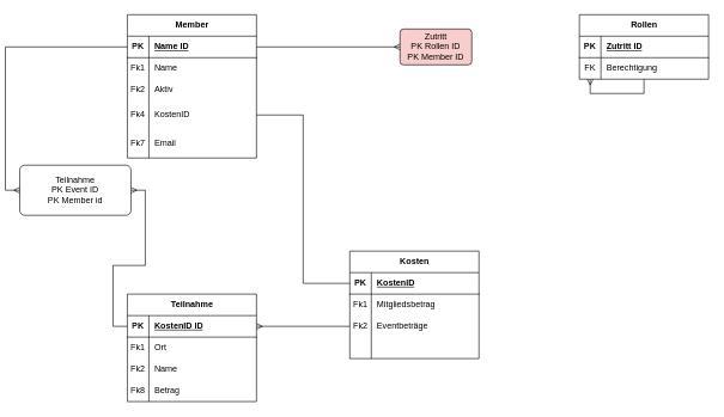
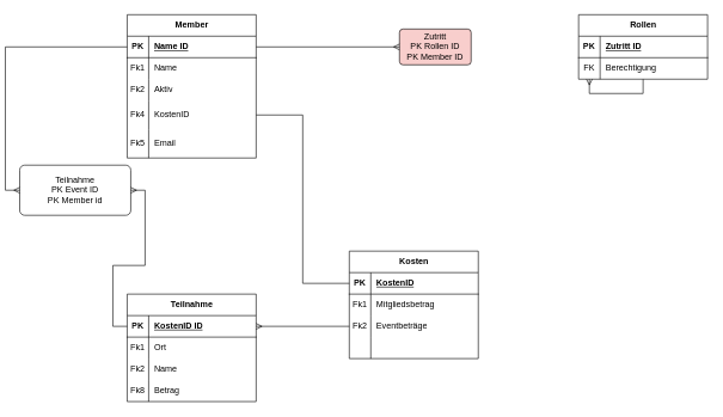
  <mxCell id="0" />
  <mxCell id="1" parent="0" />
  <mxCell id="2" value="Teilnahme" style="shape=table;startSize=30;container=1;collapsible=1;childLayout=tableLayout;fixedRows=1;rowLines=0;fontStyle=1;align=center;resizeLast=1;html=1;" parent="1" vertex="1"><mxGeometry x="170" y="410" width="180" height="150" as="geometry" /></mxCell>
  <mxCell id="3" value="" style="shape=tableRow;horizontal=0;startSize=0;swimlaneHead=0;swimlaneBody=0;fillColor=none;collapsible=0;dropTarget=0;points=[[0,0.5],[1,0.5]];portConstraint=eastwest;top=0;left=0;right=0;bottom=1;" parent="2" vertex="1"><mxGeometry y="30" width="180" height="30" as="geometry" /></mxCell>
  <mxCell id="4" value="PK" style="shape=partialRectangle;connectable=0;fillColor=none;top=0;left=0;bottom=0;right=0;fontStyle=1;overflow=hidden;whiteSpace=wrap;html=1;" parent="3" vertex="1"><mxGeometry width="30" height="30" as="geometry"><mxRectangle width="30" height="30" as="alternateBounds" /></mxGeometry></mxCell>
  <mxCell id="5" value="KostenID ID" style="shape=partialRectangle;connectable=0;fillColor=none;top=0;left=0;bottom=0;right=0;align=left;spacingLeft=6;fontStyle=5;overflow=hidden;whiteSpace=wrap;html=1;" parent="3" vertex="1"><mxGeometry x="30" width="150" height="30" as="geometry"><mxRectangle width="150" height="30" as="alternateBounds" /></mxGeometry></mxCell>
  <mxCell id="6" value="" style="shape=tableRow;horizontal=0;startSize=0;swimlaneHead=0;swimlaneBody=0;fillColor=none;collapsible=0;dropTarget=0;points=[[0,0.5],[1,0.5]];portConstraint=eastwest;top=0;left=0;right=0;bottom=0;" parent="2" vertex="1"><mxGeometry y="60" width="180" height="30" as="geometry" /></mxCell>
  <mxCell id="7" value="Fk1" style="shape=partialRectangle;connectable=0;fillColor=none;top=0;left=0;bottom=0;right=0;editable=1;overflow=hidden;whiteSpace=wrap;html=1;" parent="6" vertex="1"><mxGeometry width="30" height="30" as="geometry"><mxRectangle width="30" height="30" as="alternateBounds" /></mxGeometry></mxCell>
  <mxCell id="8" value="Ort" style="shape=partialRectangle;connectable=0;fillColor=none;top=0;left=0;bottom=0;right=0;align=left;spacingLeft=6;overflow=hidden;whiteSpace=wrap;html=1;" parent="6" vertex="1"><mxGeometry x="30" width="150" height="30" as="geometry"><mxRectangle width="150" height="30" as="alternateBounds" /></mxGeometry></mxCell>
  <mxCell id="9" value="" style="shape=tableRow;horizontal=0;startSize=0;swimlaneHead=0;swimlaneBody=0;fillColor=none;collapsible=0;dropTarget=0;points=[[0,0.5],[1,0.5]];portConstraint=eastwest;top=0;left=0;right=0;bottom=0;" parent="2" vertex="1"><mxGeometry y="90" width="180" height="30" as="geometry" /></mxCell>
  <mxCell id="10" value="Fk2" style="shape=partialRectangle;connectable=0;fillColor=none;top=0;left=0;bottom=0;right=0;editable=1;overflow=hidden;whiteSpace=wrap;html=1;" parent="9" vertex="1"><mxGeometry width="30" height="30" as="geometry"><mxRectangle width="30" height="30" as="alternateBounds" /></mxGeometry></mxCell>
  <mxCell id="11" value="Name" style="shape=partialRectangle;connectable=0;fillColor=none;top=0;left=0;bottom=0;right=0;align=left;spacingLeft=6;overflow=hidden;whiteSpace=wrap;html=1;" parent="9" vertex="1"><mxGeometry x="30" width="150" height="30" as="geometry"><mxRectangle width="150" height="30" as="alternateBounds" /></mxGeometry></mxCell>
  <mxCell id="12" value="" style="shape=tableRow;horizontal=0;startSize=0;swimlaneHead=0;swimlaneBody=0;fillColor=none;collapsible=0;dropTarget=0;points=[[0,0.5],[1,0.5]];portConstraint=eastwest;top=0;left=0;right=0;bottom=0;" parent="2" vertex="1"><mxGeometry y="120" width="180" height="30" as="geometry" /></mxCell>
  <mxCell id="13" value="Fk8" style="shape=partialRectangle;connectable=0;fillColor=none;top=0;left=0;bottom=0;right=0;editable=1;overflow=hidden;whiteSpace=wrap;html=1;" parent="12" vertex="1"><mxGeometry width="30" height="30" as="geometry"><mxRectangle width="30" height="30" as="alternateBounds" /></mxGeometry></mxCell>
  <mxCell id="14" value="Betrag" style="shape=partialRectangle;connectable=0;fillColor=none;top=0;left=0;bottom=0;right=0;align=left;spacingLeft=6;overflow=hidden;whiteSpace=wrap;html=1;" parent="12" vertex="1"><mxGeometry x="30" width="150" height="30" as="geometry"><mxRectangle width="150" height="30" as="alternateBounds" /></mxGeometry></mxCell>
  <mxCell id="15" value="Kosten" style="shape=table;startSize=30;container=1;collapsible=1;childLayout=tableLayout;fixedRows=1;rowLines=0;fontStyle=1;align=center;resizeLast=1;html=1;" parent="1" vertex="1"><mxGeometry x="480" y="350" width="180" height="150" as="geometry" /></mxCell>
  <mxCell id="16" value="" style="shape=tableRow;horizontal=0;startSize=0;swimlaneHead=0;swimlaneBody=0;fillColor=none;collapsible=0;dropTarget=0;points=[[0,0.5],[1,0.5]];portConstraint=eastwest;top=0;left=0;right=0;bottom=1;" parent="15" vertex="1"><mxGeometry y="30" width="180" height="30" as="geometry" /></mxCell>
  <mxCell id="17" value="PK" style="shape=partialRectangle;connectable=0;fillColor=none;top=0;left=0;bottom=0;right=0;fontStyle=1;overflow=hidden;whiteSpace=wrap;html=1;" parent="16" vertex="1"><mxGeometry width="30" height="30" as="geometry"><mxRectangle width="30" height="30" as="alternateBounds" /></mxGeometry></mxCell>
  <mxCell id="18" value="KostenID" style="shape=partialRectangle;connectable=0;fillColor=none;top=0;left=0;bottom=0;right=0;align=left;spacingLeft=6;fontStyle=5;overflow=hidden;whiteSpace=wrap;html=1;" parent="16" vertex="1"><mxGeometry x="30" width="150" height="30" as="geometry"><mxRectangle width="150" height="30" as="alternateBounds" /></mxGeometry></mxCell>
  <mxCell id="19" value="" style="shape=tableRow;horizontal=0;startSize=0;swimlaneHead=0;swimlaneBody=0;fillColor=none;collapsible=0;dropTarget=0;points=[[0,0.5],[1,0.5]];portConstraint=eastwest;top=0;left=0;right=0;bottom=0;" parent="15" vertex="1"><mxGeometry y="60" width="180" height="30" as="geometry" /></mxCell>
  <mxCell id="20" value="Fk1" style="shape=partialRectangle;connectable=0;fillColor=none;top=0;left=0;bottom=0;right=0;editable=1;overflow=hidden;whiteSpace=wrap;html=1;" parent="19" vertex="1"><mxGeometry width="30" height="30" as="geometry"><mxRectangle width="30" height="30" as="alternateBounds" /></mxGeometry></mxCell>
  <mxCell id="21" value="Mitgliedsbetrag" style="shape=partialRectangle;connectable=0;fillColor=none;top=0;left=0;bottom=0;right=0;align=left;spacingLeft=6;overflow=hidden;whiteSpace=wrap;html=1;" parent="19" vertex="1"><mxGeometry x="30" width="150" height="30" as="geometry"><mxRectangle width="150" height="30" as="alternateBounds" /></mxGeometry></mxCell>
  <mxCell id="22" value="" style="shape=tableRow;horizontal=0;startSize=0;swimlaneHead=0;swimlaneBody=0;fillColor=none;collapsible=0;dropTarget=0;points=[[0,0.5],[1,0.5]];portConstraint=eastwest;top=0;left=0;right=0;bottom=0;" parent="15" vertex="1"><mxGeometry y="90" width="180" height="30" as="geometry" /></mxCell>
  <mxCell id="23" value="Fk2" style="shape=partialRectangle;connectable=0;fillColor=none;top=0;left=0;bottom=0;right=0;editable=1;overflow=hidden;whiteSpace=wrap;html=1;" parent="22" vertex="1"><mxGeometry width="30" height="30" as="geometry"><mxRectangle width="30" height="30" as="alternateBounds" /></mxGeometry></mxCell>
  <mxCell id="24" value="Eventbeträge" style="shape=partialRectangle;connectable=0;fillColor=none;top=0;left=0;bottom=0;right=0;align=left;spacingLeft=6;overflow=hidden;whiteSpace=wrap;html=1;" parent="22" vertex="1"><mxGeometry x="30" width="150" height="30" as="geometry"><mxRectangle width="150" height="30" as="alternateBounds" /></mxGeometry></mxCell>
  <mxCell id="25" value="" style="shape=tableRow;horizontal=0;startSize=0;swimlaneHead=0;swimlaneBody=0;fillColor=none;collapsible=0;dropTarget=0;points=[[0,0.5],[1,0.5]];portConstraint=eastwest;top=0;left=0;right=0;bottom=0;" parent="15" vertex="1"><mxGeometry y="120" width="180" height="30" as="geometry" /></mxCell>
  <mxCell id="26" value="" style="shape=partialRectangle;connectable=0;fillColor=none;top=0;left=0;bottom=0;right=0;editable=1;overflow=hidden;whiteSpace=wrap;html=1;" parent="25" vertex="1"><mxGeometry width="30" height="30" as="geometry"><mxRectangle width="30" height="30" as="alternateBounds" /></mxGeometry></mxCell>
  <mxCell id="27" value="" style="shape=partialRectangle;connectable=0;fillColor=none;top=0;left=0;bottom=0;right=0;align=left;spacingLeft=6;overflow=hidden;whiteSpace=wrap;html=1;" parent="25" vertex="1"><mxGeometry x="30" width="150" height="30" as="geometry"><mxRectangle width="150" height="30" as="alternateBounds" /></mxGeometry></mxCell>
  <mxCell id="28" style="edgeStyle=orthogonalEdgeStyle;rounded=0;orthogonalLoop=1;jettySize=auto;html=1;endArrow=ERmany;endFill=0;" parent="1" source="22" target="3" edge="1"><mxGeometry relative="1" as="geometry" /></mxCell>
  <mxCell id="29" value="Teilnahme&lt;br&gt;PK Event ID&lt;div&gt;PK Member id&lt;/div&gt;" style="rounded=1;arcSize=10;whiteSpace=wrap;html=1;align=center;" parent="1" vertex="1"><mxGeometry x="20" y="230" width="155" height="70" as="geometry" /></mxCell>
  <mxCell id="30" style="edgeStyle=orthogonalEdgeStyle;rounded=0;orthogonalLoop=1;jettySize=auto;html=1;entryX=1;entryY=0.5;entryDx=0;entryDy=0;endArrow=ERmany;endFill=0;" parent="1" source="3" target="29" edge="1"><mxGeometry relative="1" as="geometry" /></mxCell>
  <mxCell id="31" value="Member" style="shape=table;startSize=30;container=1;collapsible=1;childLayout=tableLayout;fixedRows=1;rowLines=0;fontStyle=1;align=center;resizeLast=1;html=1;" parent="1" vertex="1"><mxGeometry x="170" y="20" width="180" height="200" as="geometry" /></mxCell>
  <mxCell id="32" value="" style="shape=tableRow;horizontal=0;startSize=0;swimlaneHead=0;swimlaneBody=0;fillColor=none;collapsible=0;dropTarget=0;points=[[0,0.5],[1,0.5]];portConstraint=eastwest;top=0;left=0;right=0;bottom=1;" parent="31" vertex="1"><mxGeometry y="30" width="180" height="30" as="geometry" /></mxCell>
  <mxCell id="33" value="PK" style="shape=partialRectangle;connectable=0;fillColor=none;top=0;left=0;bottom=0;right=0;fontStyle=1;overflow=hidden;whiteSpace=wrap;html=1;" parent="32" vertex="1"><mxGeometry width="30" height="30" as="geometry"><mxRectangle width="30" height="30" as="alternateBounds" /></mxGeometry></mxCell>
  <mxCell id="34" value="Name ID" style="shape=partialRectangle;connectable=0;fillColor=none;top=0;left=0;bottom=0;right=0;align=left;spacingLeft=6;fontStyle=5;overflow=hidden;whiteSpace=wrap;html=1;" parent="32" vertex="1"><mxGeometry x="30" width="150" height="30" as="geometry"><mxRectangle width="150" height="30" as="alternateBounds" /></mxGeometry></mxCell>
  <mxCell id="35" value="" style="shape=tableRow;horizontal=0;startSize=0;swimlaneHead=0;swimlaneBody=0;fillColor=none;collapsible=0;dropTarget=0;points=[[0,0.5],[1,0.5]];portConstraint=eastwest;top=0;left=0;right=0;bottom=0;" parent="31" vertex="1"><mxGeometry y="60" width="180" height="30" as="geometry" /></mxCell>
  <mxCell id="36" value="Fk1" style="shape=partialRectangle;connectable=0;fillColor=none;top=0;left=0;bottom=0;right=0;editable=1;overflow=hidden;whiteSpace=wrap;html=1;" parent="35" vertex="1"><mxGeometry width="30" height="30" as="geometry"><mxRectangle width="30" height="30" as="alternateBounds" /></mxGeometry></mxCell>
  <mxCell id="37" value="Name" style="shape=partialRectangle;connectable=0;fillColor=none;top=0;left=0;bottom=0;right=0;align=left;spacingLeft=6;overflow=hidden;whiteSpace=wrap;html=1;" parent="35" vertex="1"><mxGeometry x="30" width="150" height="30" as="geometry"><mxRectangle width="150" height="30" as="alternateBounds" /></mxGeometry></mxCell>
  <mxCell id="38" value="" style="shape=tableRow;horizontal=0;startSize=0;swimlaneHead=0;swimlaneBody=0;fillColor=none;collapsible=0;dropTarget=0;points=[[0,0.5],[1,0.5]];portConstraint=eastwest;top=0;left=0;right=0;bottom=0;" parent="31" vertex="1"><mxGeometry y="90" width="180" height="30" as="geometry" /></mxCell>
  <mxCell id="39" value="Fk2" style="shape=partialRectangle;connectable=0;fillColor=none;top=0;left=0;bottom=0;right=0;editable=1;overflow=hidden;whiteSpace=wrap;html=1;" parent="38" vertex="1"><mxGeometry width="30" height="30" as="geometry"><mxRectangle width="30" height="30" as="alternateBounds" /></mxGeometry></mxCell>
  <mxCell id="40" value="Aktiv" style="shape=partialRectangle;connectable=0;fillColor=none;top=0;left=0;bottom=0;right=0;align=left;spacingLeft=6;overflow=hidden;whiteSpace=wrap;html=1;" parent="38" vertex="1"><mxGeometry x="30" width="150" height="30" as="geometry"><mxRectangle width="150" height="30" as="alternateBounds" /></mxGeometry></mxCell>
  <mxCell id="41" value="" style="shape=tableRow;horizontal=0;startSize=0;swimlaneHead=0;swimlaneBody=0;fillColor=none;collapsible=0;dropTarget=0;points=[[0,0.5],[1,0.5]];portConstraint=eastwest;top=0;left=0;right=0;bottom=0;" parent="31" vertex="1"><mxGeometry y="120" width="180" height="40" as="geometry" /></mxCell>
  <mxCell id="42" value="Fk4" style="shape=partialRectangle;connectable=0;fillColor=none;top=0;left=0;bottom=0;right=0;editable=1;overflow=hidden;whiteSpace=wrap;html=1;" parent="41" vertex="1"><mxGeometry width="30" height="40" as="geometry"><mxRectangle width="30" height="40" as="alternateBounds" /></mxGeometry></mxCell>
  <mxCell id="43" value="KostenID" style="shape=partialRectangle;connectable=0;fillColor=none;top=0;left=0;bottom=0;right=0;align=left;spacingLeft=6;overflow=hidden;whiteSpace=wrap;html=1;" parent="41" vertex="1"><mxGeometry x="30" width="150" height="40" as="geometry"><mxRectangle width="150" height="40" as="alternateBounds" /></mxGeometry></mxCell>
  <mxCell id="44" style="shape=tableRow;horizontal=0;startSize=0;swimlaneHead=0;swimlaneBody=0;fillColor=none;collapsible=0;dropTarget=0;points=[[0,0.5],[1,0.5]];portConstraint=eastwest;top=0;left=0;right=0;bottom=0;" vertex="1" parent="31"><mxGeometry y="160" width="180" height="40" as="geometry" /></mxCell>
- <mxCell id="45" value="Fk7" style="shape=partialRectangle;connectable=0;fillColor=none;top=0;left=0;bottom=0;right=0;editable=1;overflow=hidden;whiteSpace=wrap;html=1;" vertex="1" parent="44"><mxGeometry width="30" height="40" as="geometry"><mxRectangle width="30" height="40" as="alternateBounds" /></mxGeometry></mxCell>
+ <mxCell id="45" value="Fk5" style="shape=partialRectangle;connectable=0;fillColor=none;top=0;left=0;bottom=0;right=0;editable=1;overflow=hidden;whiteSpace=wrap;html=1;" vertex="1" parent="44"><mxGeometry width="30" height="40" as="geometry"><mxRectangle width="30" height="40" as="alternateBounds" /></mxGeometry></mxCell>
  <mxCell id="46" value="Email" style="shape=partialRectangle;connectable=0;fillColor=none;top=0;left=0;bottom=0;right=0;align=left;spacingLeft=6;overflow=hidden;whiteSpace=wrap;html=1;" vertex="1" parent="44"><mxGeometry x="30" width="150" height="40" as="geometry"><mxRectangle width="150" height="40" as="alternateBounds" /></mxGeometry></mxCell>
  <mxCell id="47" style="edgeStyle=orthogonalEdgeStyle;rounded=0;orthogonalLoop=1;jettySize=auto;html=1;entryX=0;entryY=0.5;entryDx=0;entryDy=0;endArrow=ERmany;endFill=0;" parent="1" source="32" target="29" edge="1"><mxGeometry relative="1" as="geometry" /></mxCell>
  <mxCell id="48" style="edgeStyle=orthogonalEdgeStyle;rounded=0;orthogonalLoop=1;jettySize=auto;html=1;entryX=0;entryY=0.5;entryDx=0;entryDy=0;endArrow=none;endFill=0;startFill=0;" parent="1" source="41" target="16" edge="1"><mxGeometry relative="1" as="geometry" /></mxCell>
  <mxCell id="49" style="edgeStyle=orthogonalEdgeStyle;rounded=0;orthogonalLoop=1;jettySize=auto;html=1;endArrow=ERmany;endFill=0;" edge="1" parent="1" source="50" target="55"><mxGeometry relative="1" as="geometry" /></mxCell>
  <mxCell id="50" value="Rollen" style="shape=table;startSize=30;container=1;collapsible=1;childLayout=tableLayout;fixedRows=1;rowLines=0;fontStyle=1;align=center;resizeLast=1;html=1;" vertex="1" parent="1"><mxGeometry x="800" y="20" width="180" height="90" as="geometry" /></mxCell>
  <mxCell id="51" value="" style="shape=tableRow;horizontal=0;startSize=0;swimlaneHead=0;swimlaneBody=0;fillColor=none;collapsible=0;dropTarget=0;points=[[0,0.5],[1,0.5]];portConstraint=eastwest;top=0;left=0;right=0;bottom=1;" vertex="1" parent="50"><mxGeometry y="30" width="180" height="30" as="geometry" /></mxCell>
  <mxCell id="52" value="PK" style="shape=partialRectangle;connectable=0;fillColor=none;top=0;left=0;bottom=0;right=0;fontStyle=1;overflow=hidden;whiteSpace=wrap;html=1;" vertex="1" parent="51"><mxGeometry width="30" height="30" as="geometry"><mxRectangle width="30" height="30" as="alternateBounds" /></mxGeometry></mxCell>
  <mxCell id="53" value="Zutritt ID" style="shape=partialRectangle;connectable=0;fillColor=none;top=0;left=0;bottom=0;right=0;align=left;spacingLeft=6;fontStyle=5;overflow=hidden;whiteSpace=wrap;html=1;" vertex="1" parent="51"><mxGeometry x="30" width="150" height="30" as="geometry"><mxRectangle width="150" height="30" as="alternateBounds" /></mxGeometry></mxCell>
  <mxCell id="54" value="" style="shape=tableRow;horizontal=0;startSize=0;swimlaneHead=0;swimlaneBody=0;fillColor=none;collapsible=0;dropTarget=0;points=[[0,0.5],[1,0.5]];portConstraint=eastwest;top=0;left=0;right=0;bottom=0;" vertex="1" parent="50"><mxGeometry y="60" width="180" height="30" as="geometry" /></mxCell>
  <mxCell id="55" value="FK" style="shape=partialRectangle;connectable=0;fillColor=none;top=0;left=0;bottom=0;right=0;editable=1;overflow=hidden;whiteSpace=wrap;html=1;" vertex="1" parent="54"><mxGeometry width="30" height="30" as="geometry"><mxRectangle width="30" height="30" as="alternateBounds" /></mxGeometry></mxCell>
  <mxCell id="56" value="Berechtigung" style="shape=partialRectangle;connectable=0;fillColor=none;top=0;left=0;bottom=0;right=0;align=left;spacingLeft=6;overflow=hidden;whiteSpace=wrap;html=1;" vertex="1" parent="54"><mxGeometry x="30" width="150" height="30" as="geometry"><mxRectangle width="150" height="30" as="alternateBounds" /></mxGeometry></mxCell>
  <mxCell id="57" value="Zutritt&lt;div&gt;PK Rollen ID&lt;/div&gt;&lt;div&gt;PK Member ID&lt;/div&gt;" style="rounded=1;arcSize=10;whiteSpace=wrap;html=1;align=center;fillColor=#f8cecc;" vertex="1" parent="1"><mxGeometry x="550" y="40" width="100" height="50" as="geometry" /></mxCell>
  <mxCell id="58" style="edgeStyle=orthogonalEdgeStyle;rounded=0;orthogonalLoop=1;jettySize=auto;html=1;endArrow=ERmany;endFill=0;" edge="1" parent="1" source="32" target="57"><mxGeometry relative="1" as="geometry" /></mxCell>
